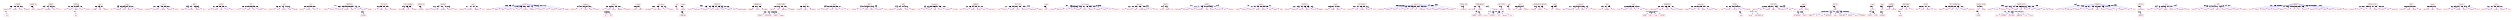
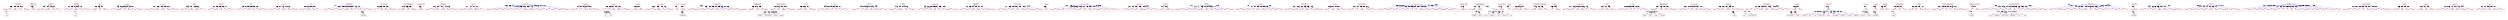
  strict digraph {
    node [color=red fontname=courier shape=box]
    edge [color=blue xlabel=0.01]
    hermitage
    "'mother\x92s'"
    hastened
    voice
    lamenting
    back
    "youngest son"
    earth
    youngest
    kshatriyas
    vanquished
    times
    face
    consented
    avert
    upon
    command
    carry
    disaster
    sure
    men
    kingdom
    bind
    ordered
    fallen
    body
    resembled
    head
    stump
    tree
    without
    horses
    satisfying
    description
    required
    supplied
    readily
    caught
    unawares
    intelligence
    granted
    boon
    alliance
    favour
    negative
    want
    time
    reply
    river
    flow
    piled
    blood
    heap
    allowed
    axed
    man
    spiritual
    power
    veracity
    knew
    shrewd
    axe
    furious
    charging
    picked
    bull
    "'moment\x92s'"
    control
    infidelity
    outright
    unchaste
    lapse
    mind
    decried
    husband
    disrepute
    "entire world"
    end
    rocked
    hands
    sovereignty
    "tragic consequence"
    interchange
    wife
    informed
    "kaushika race"
    believed
    kaushika
    devarata
    subdivisions
    adoption
    various
    cause
    dowry
    impossible
    ordinarily
    demanded
    give
    muni
    separately
    swapping
    sweet
    agreed
    pots
    two
    switching
    unsuspecting
    absence
    know
    therefore
    prepared
    consumed
    "'renuka\x92s'"
    pleadings
    cut
    carried
    spare
    entered
    repulse
    king
    large
    attack
    indomitable
    observing
    set
    sent
    pleased
    offered
    mightily
    "warn people"
    horrendous
    "enmity towards"
    act
    indulged
    warn
    stay
    narmada
    reversed
    innumerable
    "'father\x92s'"
    revived
    "parashurama's"
    attached
    rivers
    brought
    nine
    flowed
    place
    "samanta-panchaka"
    "'jamadagni\x92s'"
    dampened
    reaction
    excitement
    "slightest memory"
    grabbing
    prior
    opportunity
    happened
    brothers
    resuscitation
    request
    pleaded
    cow
    presented
    father
    achievement
    varuna
    help
    straight
    trick
    went
    saw
    away
    wealth
    ungrateful
    eyes
    nature
    setting
    exhibited
    wicked
    gadhi
    completely
    unexpected
    floored
    brahmana
    "'husband\x92s'"
    gone
    rites
    daily
    water
    bring
    performance
    religious
    jamadagni
    seven
    saints
    seventh
    became
    saint
    constellation
    "mother earth"
    great
    unethical
    actions
    relief
    elimination
    perpetrators
    immoral
    lopped
    were
    "lord narayana"
    followed
    propitiated
    sins
    gifts
    sarasvati
    finally
    expiate
    brahmanas
    liberal
    dip
    sacrifice
    "dark blue"
    like
    effulgent
    moon
    "thousand horses"
    ear
    side
    kshatra
    mantra
    "mother-in-law"
    capital
    imprisoned
    infuriated
    caused
    inconvenience
    demon
    waged
    aggressor
    war
    captured
    shocked
    devoted
    revelation
    brother
    implored
    worship
    thing
    happen
    pious
    chitraratha
    sporting
    gandharvas
    admiring
    apsaras
    tarried
    handsome
    ravana
    banks
    flooded
    camping
    army
    "cruel chastiser"
    bearing
    foes
    "'\x93your'"
    result
    action
    "'year\x92s'"
    conscience
    strength
    return
    test
    advice
    sri
    put
    concentrate
    purity
    undertake
    atonement
    pilgrimage
    sin
    "thousand arms"
    possessed
    "inhuman massacre"
    "desist forever"
    advised
    bhishma
    inhuman
    desist
    forever
    ancestors
    lost
    massacre
    was
    "elder brother"
    wanted
    elder
    treat
    puru
    born
    kushambi
    dynasty
    "parashurama soon satyavati"
    grandson
    terrible
    accept
    choose
    big
    challenge
    forbearance
    whose
    veneration
    earns
    primary
    us
    quality
    kill
    order
    punishment
    tried
    chase
    valour
    looked
    lion
    prey
    take
    heels
    maheshmatipuri
    consecrated
-   "father's"
    killing
    learning
    proceeded
    heinous
    said
    "'\x93my'"
    glorious
    parashurama
    handed
    single
    lives
    snuffed
    soldiers
    match
    mistake
    made
    marginal
    rectified
    fully
    concession
    could
    "class twenty"
    kshatriya
    beat
    vengence
    number
    "entire kshatriya"
    mark
    chest
    murder
    "class twenty one"
    prowess
    service
    earned
    extraordinary
    sincere
    "lord hari"
    enmity
    towards
    hari
    form
    dattatreya
    severe
    investigate
    curiosity
    served
    stimulates
    loudly
    calling
    started
    crying
    named
    first
    considered
    satyavati
    desired
    married
    embarrassment
    thought
    save
    plan
    would
    richika
    wish
    marry
    conveyed
    name
    "entire paraphernalia"
    extended
    among
    god
    due
    following
    hospitality
    "universal acclaim"
    got
    brahma
    acclaim
    "steadfast practice"
    status
    "raja rishi"
    belonging
    family
    though
    raja
    rishi
    royal
    elevated
    asceticism
    become
    curse
    resentment
    entertained
    suggestion
    fear
    agree
    vishvamitra
    vedas
    living
    promulgated
    anecdotes
    still
    interesting
    mount
    creation
    powerful
    son
    mahendra
    next
    had
    "charu pots"
    interchanged
    ablution
    sons
    ajigarta
    race
    many
    adopted
    "bhrigu race"
    shunashepa
    bhrigu
    death
    proved
    fight
    carrying
    parents
    spoiling
    avenge
    aggrieved
    dutiful
    obligation
    "jamadagni's"
    pity
    "'king\x92s'"
    stolen
    stood
    returned
    pathetic
    did
    cry
    evil
    feelings
    intentions
    arouse
    aghast
    tender
    "evil intentions"
    bereft
    kartaveeryarjuna
    worthless
    rival
    later
    one
    released
    finding
    came
    expeditions
    mother
    existence
    woman
    refused
    owed
    speeded
    whirlwind
    round
    arrogance
    "'sage\x92s'"
    articles
    guest
    provided
    entertain
    honoured
    sacred
    charu
    meant
    superior
    strongly
    daughter
    felt
    hermitage -> "'mother\x92s'" [xlabel=0.02]
    hermitage -> hastened
    hermitage -> voice
    hermitage -> lamenting [xlabel=0.12]
    "'mother\x92s'" -> back
    "youngest son" -> earth [xlabel=0.18]
    youngest -> kshatriyas [xlabel=0.14]
    youngest -> vanquished [xlabel=0.14]
    youngest -> times [xlabel=0.13]
    youngest -> face [xlabel=0.1]
    consented -> avert
    consented -> upon
    consented -> command
    consented -> carry [xlabel=0.09]
    consented -> disaster
    command -> sure
    men -> kingdom
    men -> bind [xlabel=0.13]
    men -> ordered
    fallen -> body [xlabel=0.15]
    fallen -> resembled [xlabel=0.15]
    fallen -> head [xlabel=0.15]
    fallen -> stump [xlabel=0.14]
    fallen -> tree [xlabel=0.21]
    fallen -> without [xlabel=0.07]
    horses -> satisfying
    horses -> description [xlabel=0.02]
    horses -> required
    horses -> supplied
    horses -> readily [xlabel=0.12]
    caught -> unawares [xlabel=0.03]
    caught -> intelligence [xlabel=0.17]
    caught -> granted [xlabel=0.03]
    caught -> boon [xlabel=0.03]
    alliance -> favour
    alliance -> negative
    alliance -> want
    alliance -> time
    alliance -> reply [xlabel=0.07]
    river -> flow [xlabel=0.02]
    river -> piled
    river -> blood
    river -> heap [xlabel=0.02]
    river -> allowed [xlabel=0.12]
    river -> axed [xlabel=0.02]
    man -> spiritual [xlabel=0.08]
    man -> power [xlabel=0.1]
    man -> veracity [xlabel=0.13]
    man -> knew [xlabel=0.11]
    man -> shrewd [xlabel=0.13]
    axe -> furious
    axe -> charging [xlabel=0.12]
    axe -> picked
    axe -> bull
    "'moment\x92s'" -> control
    "'moment\x92s'" -> infidelity [xlabel=0.02]
    "'moment\x92s'" -> outright [xlabel=0.02]
    "'moment\x92s'" -> unchaste [xlabel=0.02]
    "'moment\x92s'" -> lapse [xlabel=0.02]
    "'moment\x92s'" -> mind
    "'moment\x92s'" -> decried [xlabel=0.13]
    "'moment\x92s'" -> husband [xlabel=0.02]
    decried -> disrepute [xlabel=0.15]
    "entire world" -> end [xlabel=0.12]
    "entire world" -> rocked
    "entire world" -> hands
    "entire world" -> sovereignty
    "tragic consequence" -> interchange [xlabel=0.18]
    "tragic consequence" -> wife [xlabel=0.03]
    "tragic consequence" -> informed [xlabel=0.02]
    "kaushika race" -> believed [xlabel=0.16]
    kaushika -> devarata [xlabel=0.16]
    kaushika -> subdivisions [xlabel=0.14]
    kaushika -> adoption [xlabel=0.17]
    kaushika -> various [xlabel=0.1]
    kaushika -> cause [xlabel=0.15]
    dowry -> impossible
    dowry -> ordinarily [xlabel=0.1]
    dowry -> demanded
    dowry -> give
    muni -> separately [xlabel=0.22]
    muni -> swapping [xlabel=0.02]
    muni -> sweet [xlabel=0.14]
    muni -> agreed [xlabel=0.02]
    muni -> pots [xlabel=0.17]
    muni -> two [xlabel=0.08]
    muni -> switching [xlabel=0.02]
    muni -> unsuspecting [xlabel=0.02]
    muni -> absence [xlabel=0.15]
    muni -> know
    muni -> therefore [xlabel=0.13]
    muni -> prepared [xlabel=0.12]
    muni -> consumed [xlabel=0.08]
    "'renuka\x92s'" -> pleadings [xlabel=0.14]
    "'renuka\x92s'" -> cut [xlabel=0.11]
    "'renuka\x92s'" -> carried [xlabel=0.13]
    "'renuka\x92s'" -> spare [xlabel=0.14]
    "'renuka\x92s'" -> entered [xlabel=0.17]
    repulse -> king
    repulse -> large [xlabel=0.08]
    repulse -> attack
    repulse -> indomitable
    repulse -> observing
    large -> set [xlabel=0.05]
    large -> sent [xlabel=0.06]
    pleased -> offered [xlabel=0.08]
    pleased -> mightily
    "warn people" -> horrendous [xlabel=0.02]
    "warn people" -> "enmity towards" [xlabel=0.02]
    "warn people" -> act [xlabel=0.02]
    "warn people" -> indulged [xlabel=0.16]
    warn -> stay [xlabel=0.12]
    narmada -> reversed [xlabel=0.07]
    reversed -> innumerable [xlabel=0.03]
    "'father\x92s'" -> revived [xlabel=0.02]
    "'father\x92s'" -> "parashurama's" [xlabel=0.02]
    "'father\x92s'" -> attached [xlabel=0.02]
    "'father\x92s'" -> rivers [xlabel=0.02]
    "'father\x92s'" -> brought [xlabel=0.14]
    "'father\x92s'" -> nine [xlabel=0.02]
    "'father\x92s'" -> flowed [xlabel=0.02]
    "'father\x92s'" -> place
    "'father\x92s'" -> "samanta-panchaka" [xlabel=0.02]
    "'jamadagni\x92s'" -> dampened [xlabel=0.02]
    "'jamadagni\x92s'" -> reaction [xlabel=0.12]
    "'jamadagni\x92s'" -> excitement [xlabel=0.02]
    "slightest memory" -> grabbing
    "slightest memory" -> prior [xlabel=0.16]
    "slightest memory" -> opportunity
    "slightest memory" -> happened
    grabbing -> brothers [xlabel=0.03]
    grabbing -> resuscitation [xlabel=0.02]
    grabbing -> request [xlabel=0.03]
    grabbing -> pleaded [xlabel=0.03]
    cow -> presented [xlabel=0.02]
    cow -> father [xlabel=0.02]
    cow -> achievement
    varuna -> help [xlabel=0.09]
    varuna -> straight
    varuna -> trick
    varuna -> went
    varuna -> saw
    varuna -> away
    wealth -> ungrateful [xlabel=0.14]
    wealth -> eyes [xlabel=0.14]
    wealth -> nature [xlabel=0.15]
    wealth -> setting [xlabel=0.17]
    wealth -> exhibited [xlabel=0.18]
    wealth -> wicked [xlabel=0.15]
    gadhi -> completely [xlabel=0.13]
    gadhi -> unexpected [xlabel=0.14]
    gadhi -> floored [xlabel=0.14]
    gadhi -> brahmana [xlabel=0.18]
    "'husband\x92s'" -> gone [xlabel=0.03]
    "'husband\x92s'" -> rites [xlabel=0.13]
    "'husband\x92s'" -> daily
    "'husband\x92s'" -> water [xlabel=0.02]
    "'husband\x92s'" -> bring
    "'husband\x92s'" -> performance [xlabel=0.02]
    "'husband\x92s'" -> religious [xlabel=0.02]
    jamadagni -> seven
    jamadagni -> saints [xlabel=0.02]
    jamadagni -> seventh [xlabel=0.14]
    jamadagni -> became
    jamadagni -> saint
    jamadagni -> constellation
    "mother earth" -> great
    "mother earth" -> unethical
    "mother earth" -> actions
    "mother earth" -> relief
    "mother earth" -> elimination
    "mother earth" -> perpetrators
    "mother earth" -> immoral [xlabel=0.12]
    lopped -> were [xlabel=0.06]
    "lord narayana" -> followed
    "lord narayana" -> propitiated [xlabel=0.03]
    "lord narayana" -> sins [xlabel=0.03]
    "lord narayana" -> gifts [xlabel=0.03]
    "lord narayana" -> sarasvati [xlabel=0.02]
    "lord narayana" -> finally
    "lord narayana" -> expiate [xlabel=0.02]
    "lord narayana" -> brahmanas [xlabel=0.02]
    "lord narayana" -> liberal [xlabel=0.02]
    "lord narayana" -> dip [xlabel=0.15]
    "lord narayana" -> sacrifice
    "dark blue" -> like
    "dark blue" -> effulgent [xlabel=0.17]
    "dark blue" -> moon
    "dark blue" -> "thousand horses" [xlabel=0.02]
    "dark blue" -> ear
    "dark blue" -> side [xlabel=0.15]
    kshatra -> mantra [xlabel=0.14]
    kshatra -> "mother-in-law" [xlabel=0.13]
    capital -> imprisoned [xlabel=0.11]
    capital -> infuriated [xlabel=0.18]
    capital -> caused [xlabel=0.1]
    capital -> inconvenience [xlabel=0.15]
    capital -> demon [xlabel=0.11]
    capital -> waged [xlabel=0.19]
    capital -> aggressor [xlabel=0.15]
    capital -> war [xlabel=0.1]
    capital -> captured [xlabel=0.19]
    shocked -> devoted
    shocked -> revelation
    shocked -> brother
    shocked -> implored
    shocked -> worship
    shocked -> thing
    shocked -> happen [xlabel=0.02]
    shocked -> pious [xlabel=0.11]
    chitraratha -> sporting
    chitraratha -> gandharvas [xlabel=0.15]
    chitraratha -> admiring [xlabel=0.02]
    chitraratha -> apsaras [xlabel=0.03]
    chitraratha -> tarried [xlabel=0.03]
    chitraratha -> handsome [xlabel=0.03]
    ravana -> banks [xlabel=0.03]
    ravana -> flooded
    ravana -> camping [xlabel=0.1]
    ravana -> army
    "cruel chastiser" -> bearing
    "cruel chastiser" -> foes
    "cruel chastiser" -> "'\x93your'" [xlabel=0.02]
    "cruel chastiser" -> result
    "cruel chastiser" -> action [xlabel=0.16]
    "'year\x92s'" -> conscience [xlabel=0.02]
    "'year\x92s'" -> strength [xlabel=0.02]
    "'year\x92s'" -> return [xlabel=0.02]
    "'year\x92s'" -> test
    "'year\x92s'" -> advice
    "'year\x92s'" -> sri [xlabel=0.03]
    "'year\x92s'" -> put [xlabel=0.04]
    "'year\x92s'" -> concentrate [xlabel=0.02]
    "'year\x92s'" -> purity [xlabel=0.02]
    "'year\x92s'" -> undertake [xlabel=0.02]
    "'year\x92s'" -> atonement [xlabel=0.14]
    "'year\x92s'" -> pilgrimage [xlabel=0.02]
    "'year\x92s'" -> sin [xlabel=0.02]
    "thousand arms" -> possessed [xlabel=0.15]
    "inhuman massacre" -> "desist forever" [xlabel=0.02]
    "inhuman massacre" -> advised [xlabel=0.15]
    "inhuman massacre" -> bhishma [xlabel=0.19]
    advised -> inhuman [xlabel=0.09]
    advised -> desist [xlabel=0.08]
    bhishma -> forever [xlabel=0.14]
    bhishma -> ancestors [xlabel=0.13]
    bhishma -> lost [xlabel=0.11]
    bhishma -> massacre [xlabel=0.13]
    bhishma -> was [xlabel=0.1]
    "elder brother" -> wanted [xlabel=0.16]
    elder -> treat [xlabel=0.09]
    puru -> born [xlabel=0.08]
    puru -> kushambi [xlabel=0.13]
    puru -> dynasty [xlabel=0.14]
    "parashurama soon satyavati" -> grandson [xlabel=0.16]
    "parashurama soon satyavati" -> terrible [xlabel=0.02]
    "parashurama soon satyavati" -> accept [xlabel=0.15]
    choose -> big [xlabel=0.06]
    choose -> challenge [xlabel=0.09]
    forbearance -> whose [xlabel=0.11]
    forbearance -> veneration [xlabel=0.13]
    forbearance -> earns [xlabel=0.13]
    forbearance -> primary [xlabel=0.11]
    forbearance -> us [xlabel=0.08]
    forbearance -> quality [xlabel=0.15]
    kill -> order
    kill -> punishment
    kill -> tried [xlabel=0.09]
    chase -> valour [xlabel=0.02]
    chase -> looked [xlabel=0.02]
    chase -> lion [xlabel=0.02]
    chase -> prey [xlabel=0.02]
    chase -> take [xlabel=0.12]
    chase -> heels
    maheshmatipuri -> consecrated
-   maheshmatipuri -> "father's"
    maheshmatipuri -> killing [xlabel=0.08]
    maheshmatipuri -> learning
    maheshmatipuri -> proceeded
    consecrated -> heinous [xlabel=0.11]
    consecrated -> said [xlabel=0.06]
    consecrated -> "'\x93my'" [xlabel=0.15]
    consecrated -> glorious [xlabel=0.11]
    parashurama -> handed
    parashurama -> single
    parashurama -> lives [xlabel=0.12]
    parashurama -> snuffed
    parashurama -> soldiers
    parashurama -> match
    mistake -> made
    mistake -> marginal
    mistake -> rectified
    mistake -> fully [xlabel=0.09]
    mistake -> concession
    fully -> could [xlabel=0.03]
    "class twenty" -> kshatriya [xlabel=0.2]
    "class twenty" -> beat [xlabel=0.02]
    "class twenty" -> vengence [xlabel=0.02]
    "class twenty" -> number [xlabel=0.17]
    "class twenty" -> "entire kshatriya" [xlabel=0.03]
    "class twenty" -> mark [xlabel=0.02]
    "class twenty" -> chest [xlabel=0.02]
    kshatriya -> murder [xlabel=0.14]
    kshatriya -> "class twenty one" [xlabel=0.11]
    prowess -> service [xlabel=0.08]
    prowess -> earned
    service -> extraordinary [xlabel=0.06]
    service -> sincere [xlabel=0.05]
    "lord hari" -> enmity [xlabel=0.16]
    enmity -> towards [xlabel=0.02]
    enmity -> hari
    enmity -> form
    enmity -> dattatreya [xlabel=0.02]
    enmity -> severe
    enmity -> investigate [xlabel=0.02]
    enmity -> curiosity [xlabel=0.02]
    enmity -> served [xlabel=0.02]
    enmity -> stimulates [xlabel=0.02]
    loudly -> calling [xlabel=0.07]
    calling -> started [xlabel=0.04]
    calling -> crying [xlabel=0.06]
    named -> first [xlabel=0.03]
    first -> considered [xlabel=0.02]
    satyavati -> desired [xlabel=0.13]
    satyavati -> married [xlabel=0.14]
    embarrassment -> thought
    embarrassment -> save
    embarrassment -> plan [xlabel=0.11]
    thought -> would
    richika -> wish
    richika -> marry
    richika -> conveyed
    richika -> name [xlabel=0.1]
    "entire paraphernalia" -> extended
    "entire paraphernalia" -> among
    "entire paraphernalia" -> god
    "entire paraphernalia" -> due
    "entire paraphernalia" -> following [xlabel=0.15]
    "entire paraphernalia" -> hospitality [xlabel=0.17]
    "universal acclaim" -> got [xlabel=0.14]
    "universal acclaim" -> brahma [xlabel=0.17]
    got -> acclaim [xlabel=0.09]
    "steadfast practice" -> status [xlabel=0.02]
    "steadfast practice" -> "raja rishi" [xlabel=0.02]
    "steadfast practice" -> belonging [xlabel=0.16]
    "steadfast practice" -> family [xlabel=0.17]
    "steadfast practice" -> though
    "steadfast practice" -> raja [xlabel=0.02]
    "steadfast practice" -> rishi [xlabel=0.02]
    "steadfast practice" -> royal [xlabel=0.02]
    "steadfast practice" -> elevated [xlabel=0.02]
    "steadfast practice" -> asceticism [xlabel=0.02]
    "steadfast practice" -> become
    though -> curse
    though -> resentment
    though -> entertained [xlabel=0.02]
    though -> suggestion [xlabel=0.07]
    though -> fear
    though -> agree
    vishvamitra -> vedas [xlabel=0.04]
    vishvamitra -> living
    vishvamitra -> promulgated [xlabel=0.03]
    vishvamitra -> anecdotes [xlabel=0.02]
    vishvamitra -> still
    vishvamitra -> interesting
    vishvamitra -> mount [xlabel=0.15]
    vishvamitra -> creation [xlabel=0.02]
    vishvamitra -> powerful [xlabel=0.03]
    vishvamitra -> son [xlabel=0.02]
    vishvamitra -> mahendra [xlabel=0.02]
    vishvamitra -> next
    vishvamitra -> had [xlabel=0.03]
    "charu pots" -> interchanged
    interchanged -> ablution [xlabel=0.12]
    sons -> ajigarta [xlabel=0.04]
    sons -> race [xlabel=0.3]
    sons -> many [xlabel=0.02]
    sons -> adopted [xlabel=0.03]
    sons -> "bhrigu race" [xlabel=0.11]
    sons -> shunashepa
    sons -> bhrigu [xlabel=0.04]
    death -> proved [xlabel=0.2]
    death -> fight [xlabel=0.13]
    death -> carrying [xlabel=0.14]
    death -> parents [xlabel=0.14]
    death -> spoiling [xlabel=0.11]
    death -> avenge [xlabel=0.18]
    death -> aggrieved [xlabel=0.19]
    death -> dutiful [xlabel=0.14]
    death -> obligation [xlabel=0.17]
    "jamadagni's" -> pity
    "jamadagni's" -> "'king\x92s'" [xlabel=0.02]
    "jamadagni's" -> stolen
    "jamadagni's" -> stood
    "jamadagni's" -> returned
    "jamadagni's" -> pathetic [xlabel=0.03]
    "jamadagni's" -> did [xlabel=0.11]
    "jamadagni's" -> cry [xlabel=0.02]
    "jamadagni's" -> evil [xlabel=0.02]
    "jamadagni's" -> feelings [xlabel=0.02]
    "jamadagni's" -> intentions [xlabel=0.02]
    "jamadagni's" -> arouse [xlabel=0.02]
    "jamadagni's" -> aghast
    "jamadagni's" -> tender [xlabel=0.02]
    "jamadagni's" -> "evil intentions"
    "jamadagni's" -> bereft [xlabel=0.02]
    kartaveeryarjuna -> worthless
    kartaveeryarjuna -> rival
    kartaveeryarjuna -> later
    kartaveeryarjuna -> one [xlabel=0.12]
    kartaveeryarjuna -> released
    kartaveeryarjuna -> finding
    kartaveeryarjuna -> came
    kartaveeryarjuna -> expeditions
    mother -> existence [xlabel=0.08]
    mother -> woman
    mother -> refused
    mother -> owed
    speeded -> whirlwind [xlabel=0.02]
    speeded -> round
    speeded -> arrogance [xlabel=0.12]
    "'sage\x92s'" -> articles [xlabel=0.17]
    "'sage\x92s'" -> guest [xlabel=0.15]
    "'sage\x92s'" -> provided [xlabel=0.11]
    "'sage\x92s'" -> entertain [xlabel=0.12]
    "'sage\x92s'" -> honoured [xlabel=0.18]
    "'sage\x92s'" -> sacred [xlabel=0.19]
    charu -> meant
    charu -> superior [xlabel=0.1]
    charu -> strongly
    charu -> daughter
    charu -> felt
  }
